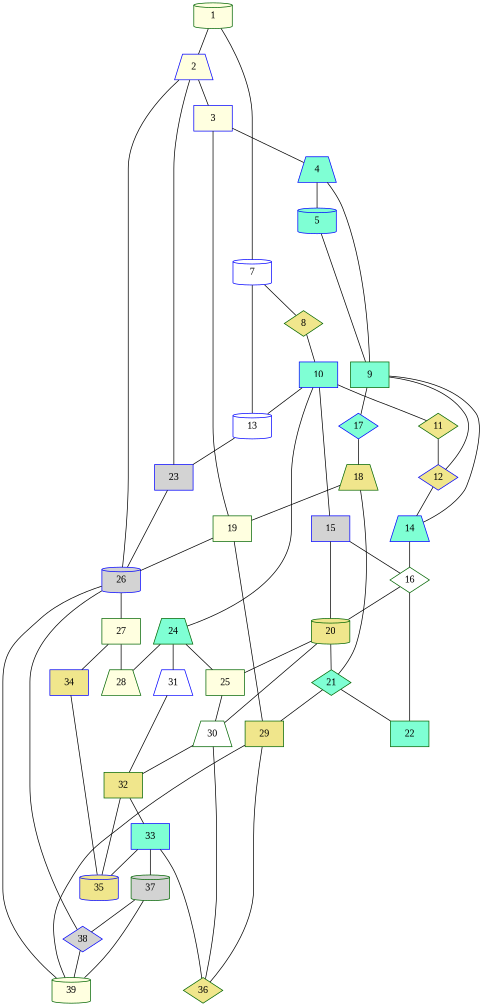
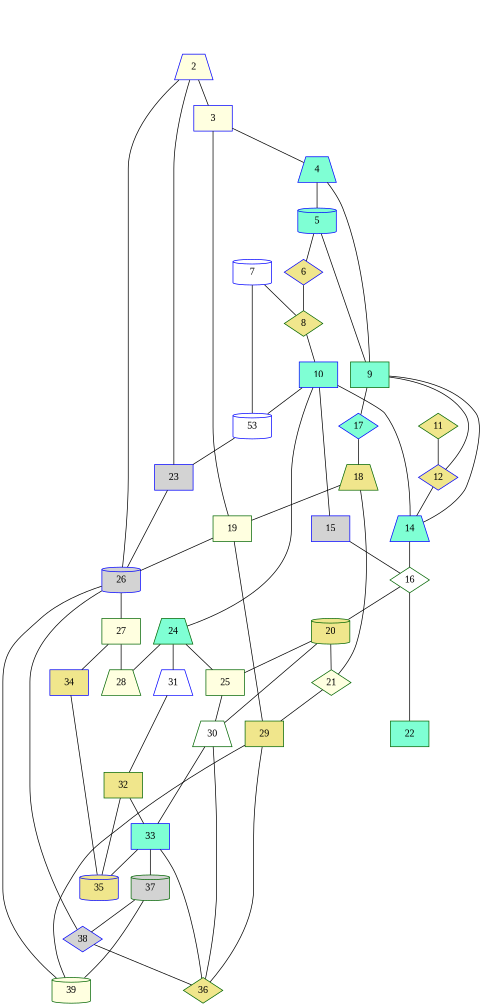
  graph {
    fontname="Liberation Serif"
    node [color=darkgreen fillcolor=khaki fontname="Liberation Serif" shape=box style=filled]
    edge [fontname="Liberation Serif" weight=1.0]
-   1 [fillcolor=lightyellow shape=cylinder]
    2 [color=blue fillcolor=lightyellow shape=trapezium]
    7 [color=blue fillcolor=white shape=cylinder]
    3 [color=blue fillcolor=lightyellow]
    23 [color=blue fillcolor=lightgrey]
    26 [color=blue fillcolor=lightgrey shape=cylinder]
    8 [shape=diamond]
-   13 [color=blue fillcolor=white shape=cylinder]
+   13 [color=blue fillcolor=white shape=cylinder label=53]
    4 [color=blue fillcolor=aquamarine shape=trapezium]
    19 [fillcolor=lightyellow]
    27 [fillcolor=lightyellow]
    38 [color=blue fillcolor=lightgrey shape=diamond]
    39 [fillcolor=lightyellow shape=cylinder]
    5 [color=blue fillcolor=aquamarine shape=cylinder]
    9 [fillcolor=aquamarine]
    29
+   6 [color=blue shape=diamond]
    12 [color=blue shape=diamond]
    14 [color=blue fillcolor=aquamarine shape=trapezium]
    17 [color=blue fillcolor=aquamarine shape=diamond]
    10 [color=blue fillcolor=aquamarine]
    11 [shape=diamond]
    15 [color=blue fillcolor=lightgrey]
    24 [fillcolor=aquamarine shape=trapezium]
    16 [fillcolor=white shape=diamond]
    18 [shape=trapezium]
    20 [shape=cylinder]
    25 [fillcolor=lightyellow]
    28 [fillcolor=lightyellow shape=trapezium]
    31 [color=blue fillcolor=white shape=trapezium]
    22 [fillcolor=aquamarine]
-   21 [fillcolor=aquamarine shape=diamond]
+   21 [fillcolor=lightyellow shape=diamond]
    30 [fillcolor=white shape=trapezium]
    36 [shape=diamond]
    33 [color=blue fillcolor=aquamarine]
    32
    34 [color=blue]
    35 [color=blue shape=cylinder]
    37 [fillcolor=lightgrey shape=cylinder]
-   1 -- 2
-   1 -- 7
    2 -- 3
    2 -- 23
    2 -- 26
    7 -- 8
    7 -- 13
    3 -- 4
    3 -- 19 [weight=2.0]
    23 -- 26
    26 -- 27 [weight=2.0]
    26 -- 38
    26 -- 39
    8 -- 10
    13 -- 23
    4 -- 5
    4 -- 9
    19 -- 26
    19 -- 29 [weight=2.0]
    27 -- 28 [weight=2.0]
    27 -- 34 [weight=2.0]
-   38 -- 39
+   38 -- 36
    5 -- 9
+   5 -- 6
    9 -- 12
    9 -- 14
    9 -- 17 [weight=2.0]
    29 -- 39
    29 -- 36
+   6 -- 8
    12 -- 14
    14 -- 16
    17 -- 18 [weight=2.0]
    10 -- 13
-   10 -- 11 [weight=2.0]
+   10 -- 14 [weight=2.0]
    10 -- 15
    10 -- 24
    11 -- 12
    15 -- 16
-   15 -- 20
    24 -- 25
    24 -- 28 [weight=2.0]
    24 -- 31 [weight=2.0]
    16 -- 20
    16 -- 22 [weight=2.0]
    18 -- 19
    18 -- 21
    20 -- 25
    20 -- 21 [weight=2.0]
    20 -- 30
    25 -- 30
    31 -- 32
    21 -- 29 [weight=2.0]
-   21 -- 22
    30 -- 36
-   30 -- 32
+   30 -- 33
    33 -- 36
    33 -- 35
    33 -- 37 [weight=2.0]
    32 -- 33
    32 -- 35
    34 -- 35
    37 -- 38
    37 -- 39
  }
